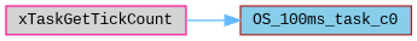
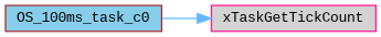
  digraph {
    rankdir=LR
    fontname="Liberation Mono"
    node [fontname="Liberation Mono" fontsize=10 shape=box style=filled]
    n1 [color=brown fillcolor=skyblue fontcolor=black height=0.2 label=OS_100ms_task_c0 width=0.4]
    n2 [color=deeppink fillcolor=lightgrey height=0.2 label=xTaskGetTickCount width=0.4]
-   n2 -> n1 [color=steelblue1 fontname="Liberation Mono" fontsize=10 labelfontname=Helvetica labelfontsize=10 style=solid]
+   n1 -> n2 [color=steelblue1 fontname="Liberation Mono" fontsize=10 labelfontname=Helvetica labelfontsize=10 style=solid]
  }
